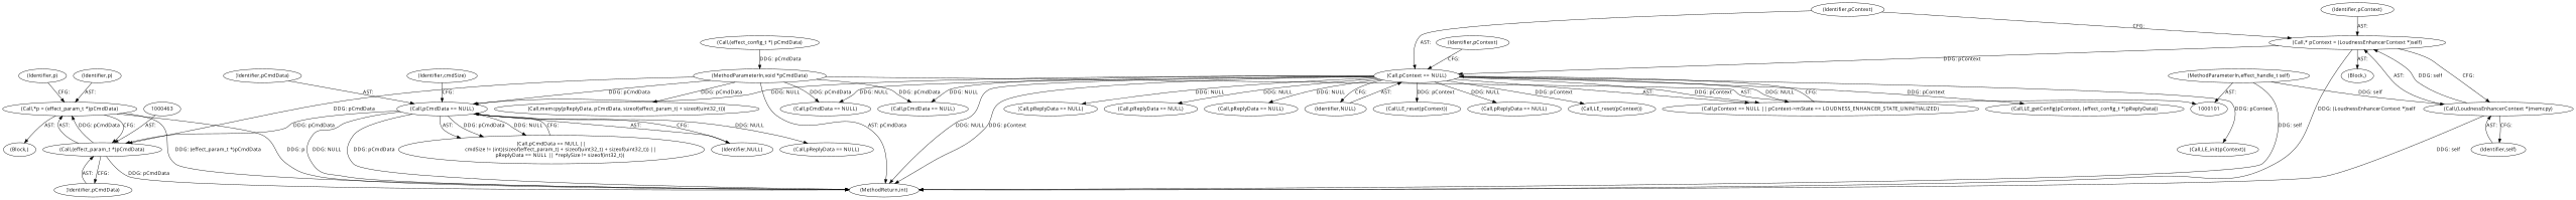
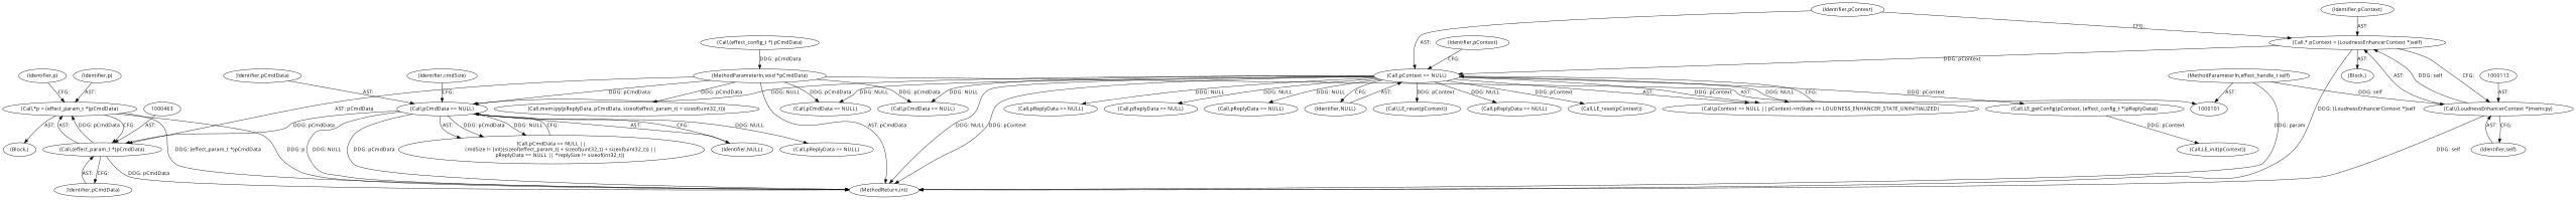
  digraph {
    fontname="Open Sans"
    node [fontname="Open Sans"]
    edge [fontname="Open Sans"]
    n1 [label="(Call,*p = (effect_param_t *)pCmdData)"]
    n2 [label="(Call,(effect_param_t *)pCmdData)"]
    n3 [label="(MethodReturn,int)"]
    n4 [label="(Block,)"]
    n5 [label="(Identifier,pCmdData)"]
    n6 [label="(Call,pCmdData == NULL)"]
    n7 [label="(Call,pCmdData == NULL ||\n             cmdSize != (int)(sizeof(effect_param_t) + sizeof(uint32_t) + sizeof(uint32_t)) ||\n            pReplyData == NULL || *replySize != sizeof(int32_t))"]
    n8 [label="(Identifier,NULL)"]
    n9 [label="(Call,pReplyData == NULL)"]
    n10 [label="(MethodParameterIn,void *pCmdData)"]
    n11 [label="(Call,memcpy(pReplyData, pCmdData, sizeof(effect_param_t) + sizeof(uint32_t)))"]
    n12 [label="(Call,pCmdData == NULL)"]
    n13 [label="(Call,pCmdData == NULL)"]
    1000101
    n15 [label="(Call,(effect_config_t *) pCmdData)"]
    n16 [label="(Call,pContext == NULL)"]
    n17 [label="(Call,LE_reset(pContext))"]
    n18 [label="(Call,pContext == NULL || pContext->mState == LOUDNESS_ENHANCER_STATE_UNINITIALIZED)"]
    n19 [label="(Call,LE_init(pContext))"]
    n20 [label="(Call,pReplyData == NULL)"]
    n21 [label="(Call,pReplyData == NULL)"]
    n22 [label="(Call,LE_getConfig(pContext, (effect_config_t *)pReplyData))"]
    n23 [label="(Call,pReplyData == NULL)"]
    n24 [label="(Identifier,NULL)"]
    n25 [label="(Call,LE_reset(pContext))"]
    n26 [label="(Call,pReplyData == NULL)"]
    n27 [label="(Call,* pContext = (LoudnessEnhancerContext *)self)"]
    n28 [label="(Call,(LoudnessEnhancerContext *)memcpy)"]
    n29 [label="(Block,)"]
    n30 [label="(Identifier,self)"]
    n31 [label="(MethodParameterIn,effect_handle_t self)"]
    n32 [label="(Identifier,pContext)"]
    n33 [label="(Identifier,pContext)"]
    n34 [label="(Identifier,pContext)"]
    n35 [label="(Identifier,p)"]
    n36 [label="(Identifier,pCmdData)"]
    n37 [label="(Identifier,cmdSize)"]
    n38 [label="(Identifier,p)"]
    1000463
+   1000113
    n1 -> n2 [label="CFG: "]
    n1 -> n3 [label="DDG: p"]
    n1 -> n3 [label="DDG: (effect_param_t *)pCmdData"]
    n1 -> n4 [label="AST: "]
    n2 -> n1 [label="AST: "]
    n2 -> n1 [label="DDG: pCmdData"]
    n2 -> n3 [label="DDG: pCmdData"]
    n2 -> n5 [label="CFG: "]
    n5 -> n2 [label="AST: "]
    n6 -> n2 [label="DDG: pCmdData"]
    n6 -> n3 [label="DDG: NULL"]
    n6 -> n3 [label="DDG: pCmdData"]
    n6 -> n7 [label="AST: "]
    n6 -> n7 [label="DDG: pCmdData"]
    n6 -> n7 [label="DDG: NULL"]
    n6 -> n8 [label="CFG: "]
    n6 -> n9 [label="DDG: NULL"]
    n7 -> n6 [label="CFG: "]
    n8 -> n6 [label="AST: "]
-   n10 -> n2 [label="DDG: pCmdData"]
+   n10 -> n2 [label="AST: pCmdData"]
    n10 -> n3 [label="AST: pCmdData"]
    n10 -> n6 [label="DDG: pCmdData"]
    n10 -> n11 [label="DDG: pCmdData"]
    n10 -> n12 [label="DDG: pCmdData"]
    n10 -> n13 [label="DDG: pCmdData"]
    n10 -> 1000101 [label="AST: "]
    n15 -> n10 [label="DDG: pCmdData"]
    n16 -> n3 [label="DDG: NULL"]
    n16 -> n3 [label="DDG: pContext"]
    n16 -> n6 [label="DDG: NULL"]
    n16 -> n12 [label="DDG: NULL"]
    n16 -> n13 [label="DDG: NULL"]
    n16 -> n17 [label="DDG: pContext"]
    n16 -> n18 [label="AST: "]
    n16 -> n18 [label="DDG: pContext"]
    n16 -> n18 [label="DDG: NULL"]
-   n16 -> n19 [label="DDG: pContext"]
+   n22 -> n19 [label="DDG: pContext"]
    n16 -> n20 [label="DDG: NULL"]
    n16 -> n21 [label="DDG: NULL"]
    n16 -> n22 [label="DDG: pContext"]
    n16 -> n23 [label="DDG: NULL"]
    n16 -> n24 [label="CFG: "]
    n16 -> n25 [label="DDG: pContext"]
    n16 -> n26 [label="DDG: NULL"]
    n18 -> n16 [label="CFG: "]
    n24 -> n16 [label="AST: "]
    n27 -> n3 [label="DDG: (LoudnessEnhancerContext *)self"]
    n27 -> n16 [label="DDG: pContext"]
    n27 -> n28 [label="CFG: "]
    n27 -> n29 [label="AST: "]
    n28 -> n3 [label="DDG: self"]
    n28 -> n27 [label="AST: "]
    n28 -> n27 [label="DDG: self"]
    n28 -> n30 [label="CFG: "]
    n30 -> n28 [label="AST: "]
-   n31 -> n3 [label="DDG: self"]
+   n31 -> n3 [label="DDG: param"]
    n31 -> 1000101 [label="AST: "]
    n31 -> n28 [label="DDG: self"]
    n32 -> n16 [label="AST: "]
    n32 -> n27 [label="CFG: "]
    n33 -> n16 [label="CFG: "]
    n34 -> n27 [label="AST: "]
    n35 -> n1 [label="CFG: "]
    n36 -> n6 [label="AST: "]
    n37 -> n6 [label="CFG: "]
    n38 -> n1 [label="AST: "]
    1000463 -> n2 [label="AST: "]
+   1000113 -> n28 [label="AST: "]
  }
